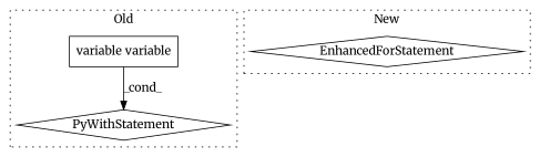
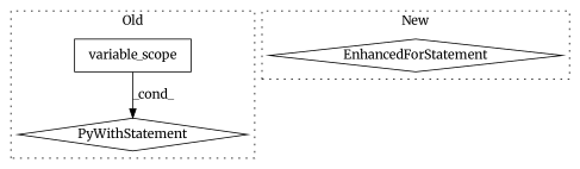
  digraph {
    fontname=Merriweather
    node [shape=diamond fontname=Merriweather]
-   n1 [a=32 l="15,1" label=variable_variable s="28657,28681" shape=box]
+   n1 [a=32 l="15,1" label=variable_scope s="28657,28681" shape=box]
    n2 [a=104 l="10,2" label=PyWithStatement s="28636,28682"]
    n3 [a=70 l="53,2" label=EnhancedForStatement s="30588,30667"]
    subgraph cluster_1 {
      label=Old
      style=dotted
      n1
      n2
    }
    subgraph cluster_2 {
      label=New
      style=dotted
      n3
    }
    n1 -> n2 [label=_cond_ fontname=Merriweather]
  }
